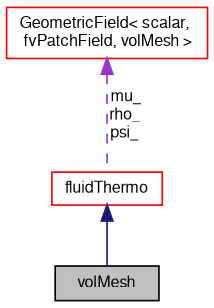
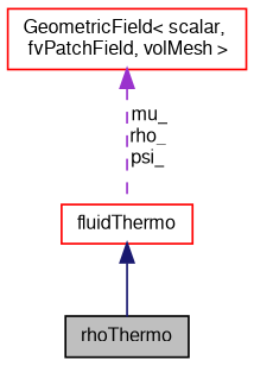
  digraph {
    node [color=red fontname=FreeSans fontsize=10 shape=record]
    edge [dir=back fontname=FreeSans fontsize=10 labelfontname=FreeSans labelfontsize=10]
-   n1 [color=black fillcolor=grey75 fontcolor=black height=0.2 label=volMesh style=filled width=0.4]
+   n1 [color=black fillcolor=grey75 fontcolor=black height=0.2 label=rhoThermo style=filled width=0.4]
    n2 [height=0.2 label=fluidThermo width=0.4]
    n3 [height=0.2 label="GeometricField\< scalar,\l fvPatchField, volMesh \>" width=0.4]
    n2 -> n1 [color=midnightblue style=solid]
    n3 -> n2 [color=darkorchid3 label=" mu_\nrho_\npsi_" style=dashed]
  }
